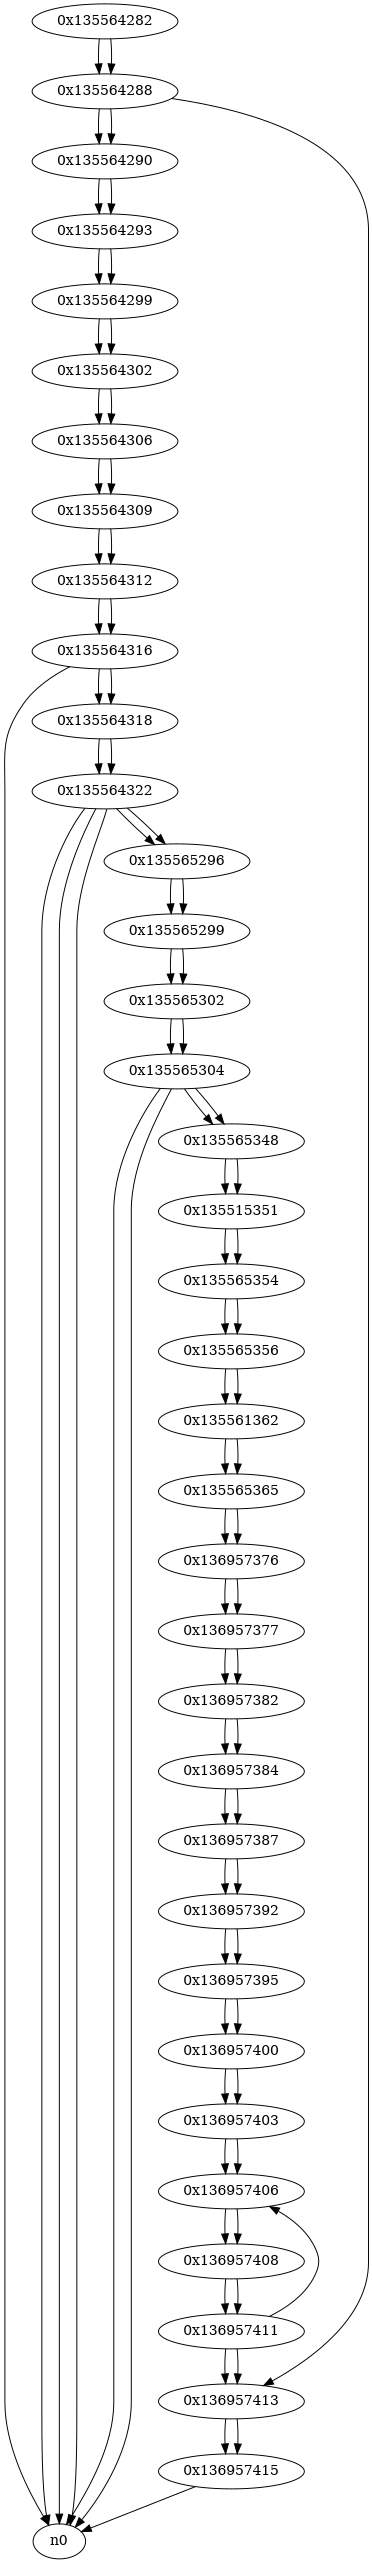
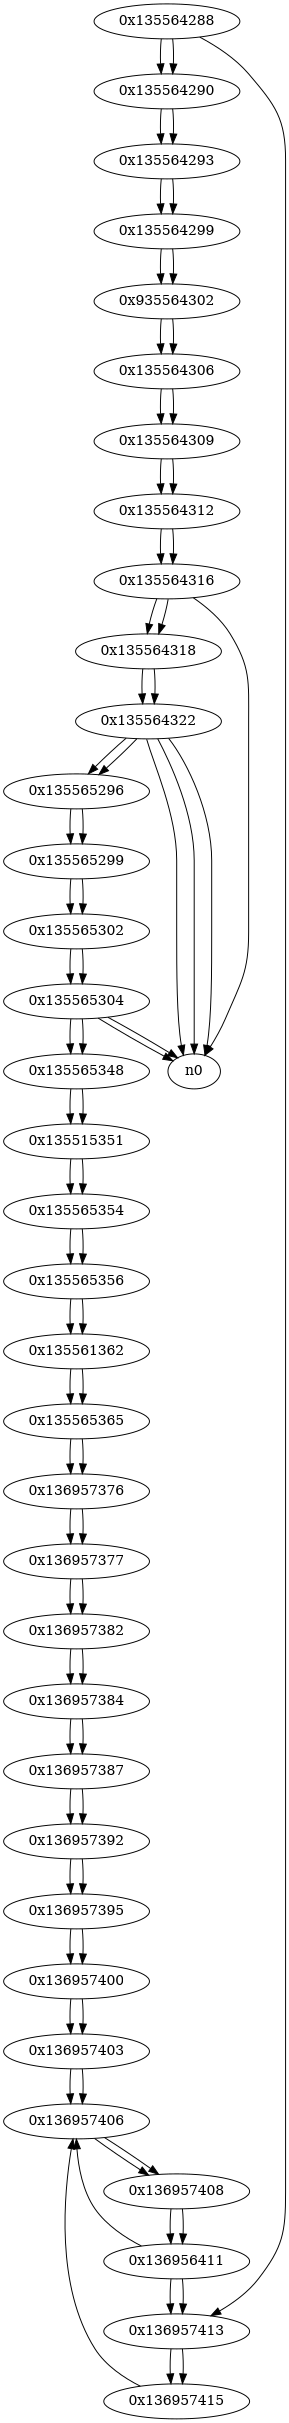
  digraph {
-   n1 [label="0x135564282"]
    n2 [label="0x135564288"]
    n3 [label="0x135564290"]
    n35 [label="0x136957413"]
    n4 [label="0x135564293"]
    n5 [label="0x135564299"]
-   n6 [label="0x135564302"]
+   n6 [label="0x935564302"]
    n7 [label="0x135564306"]
    n8 [label="0x135564309"]
    n9 [label="0x135564312"]
    n10 [label="0x135564316"]
    n0
    n11 [label="0x135564318"]
    n12 [label="0x135564322"]
    n13 [label="0x135565296"]
    n14 [label="0x135565299"]
    n15 [label="0x135565302"]
    n16 [label="0x135565304"]
    n17 [label="0x135565348"]
    n18 [label="0x135515351"]
    n19 [label="0x135565354"]
    n20 [label="0x135565356"]
    n21 [label="0x135561362"]
    n22 [label="0x135565365"]
    n23 [label="0x136957376"]
    n24 [label="0x136957377"]
    n25 [label="0x136957382"]
    n26 [label="0x136957384"]
    n27 [label="0x136957387"]
    n28 [label="0x136957392"]
    n29 [label="0x136957395"]
    n30 [label="0x136957400"]
    n31 [label="0x136957403"]
    n32 [label="0x136957406"]
    n33 [label="0x136957408"]
-   n34 [label="0x136957411"]
+   n34 [label="0x136956411"]
    n36 [label="0x136957415"]
-   n1 -> n2
-   n1 -> n2
    n2 -> n3
    n2 -> n3
    n2 -> n35
    n3 -> n4
    n3 -> n4
    n35 -> n36
    n35 -> n36
    n4 -> n5
    n4 -> n5
    n5 -> n6
    n5 -> n6
    n6 -> n7
    n6 -> n7
    n7 -> n8
    n7 -> n8
    n8 -> n9
    n8 -> n9
    n9 -> n10
    n9 -> n10
    n10 -> n0
    n10 -> n11
    n10 -> n11
    n11 -> n12
    n11 -> n12
    n12 -> n0
    n12 -> n0
    n12 -> n0
    n12 -> n13
    n12 -> n13
    n13 -> n14
    n13 -> n14
    n14 -> n15
    n14 -> n15
    n15 -> n16
    n15 -> n16
    n16 -> n0
    n16 -> n0
    n16 -> n17
    n16 -> n17
    n17 -> n18
    n17 -> n18
    n18 -> n19
    n18 -> n19
    n19 -> n20
    n19 -> n20
    n20 -> n21
    n20 -> n21
    n21 -> n22
    n21 -> n22
    n22 -> n23
    n22 -> n23
    n23 -> n24
    n23 -> n24
    n24 -> n25
    n24 -> n25
    n25 -> n26
    n25 -> n26
    n26 -> n27
    n26 -> n27
    n27 -> n28
    n27 -> n28
    n28 -> n29
    n28 -> n29
    n29 -> n30
    n29 -> n30
    n30 -> n31
    n30 -> n31
    n31 -> n32
    n31 -> n32
    n32 -> n33
    n32 -> n33
    n33 -> n34
    n33 -> n34
    n34 -> n35
    n34 -> n35
    n34 -> n32
-   n36 -> n0
+   n36 -> n32
  }
